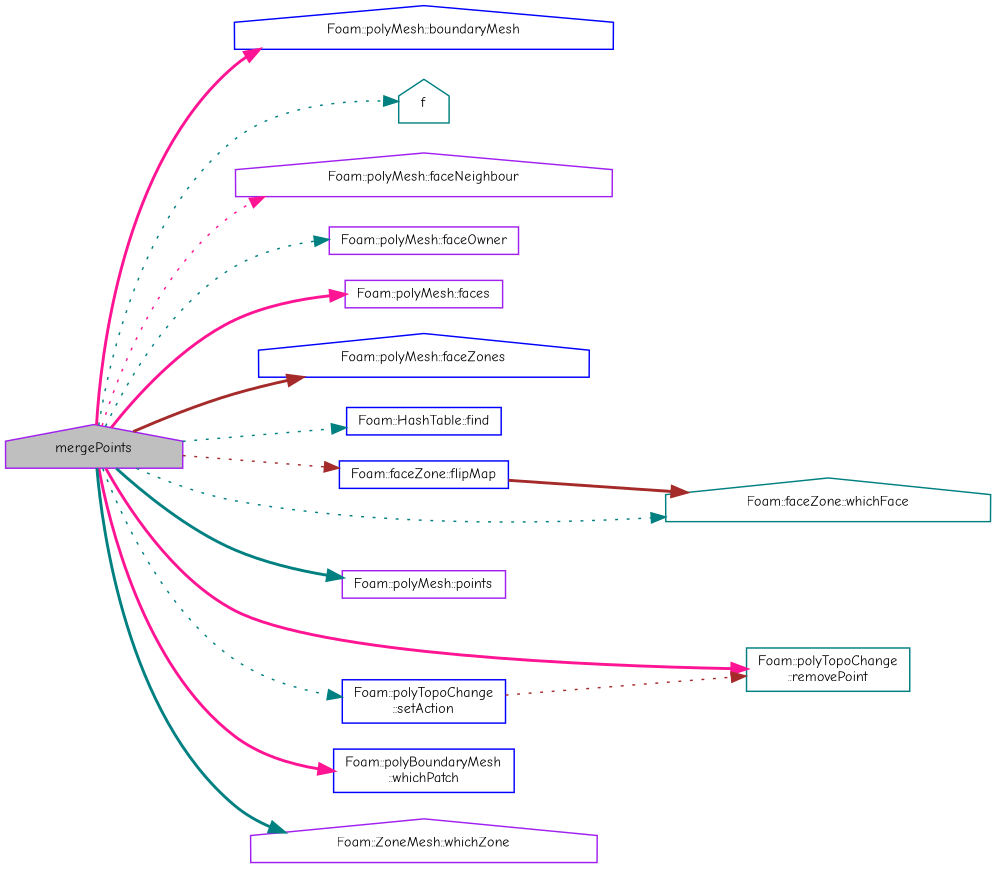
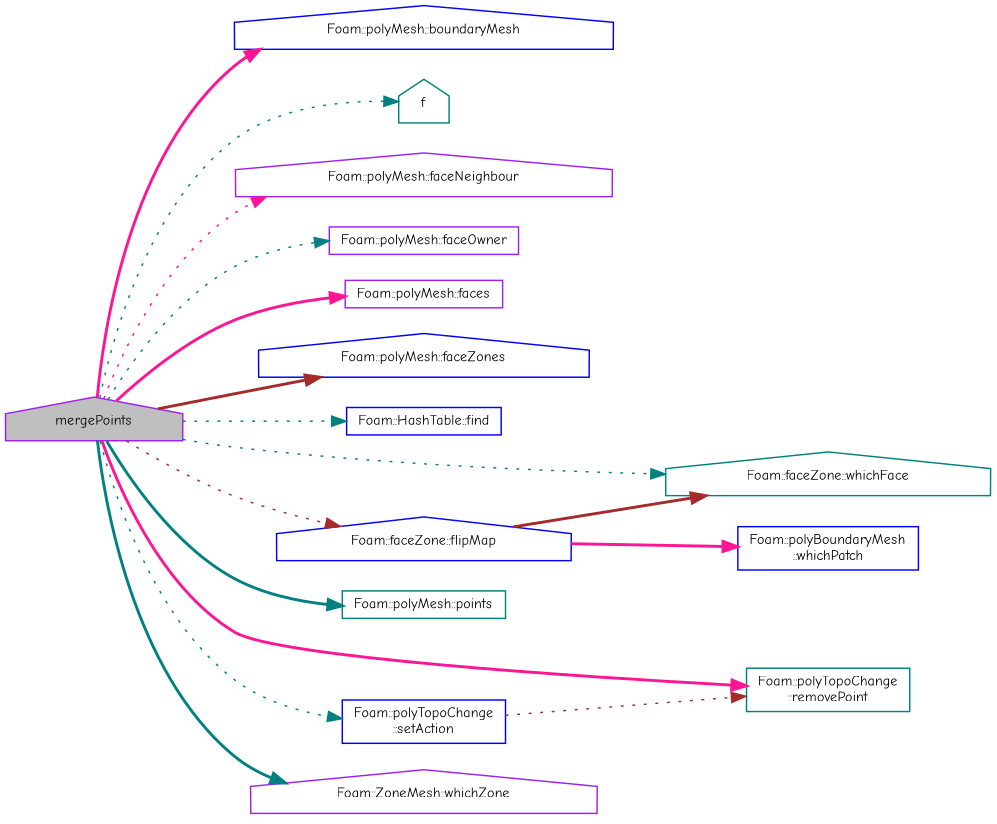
  digraph {
    fontname="Comic Neue"
    rankdir=LR
    node [color=purple fontname="Comic Neue" fontsize=10 shape=house]
    edge [color=teal fontname="Comic Neue" fontsize=10 labelfontname=Helvetica labelfontsize=10 style=bold]
    n1 [fillcolor=grey75 fontcolor=black height=0.2 label=mergePoints style=filled width=0.4]
    n2 [color=blue height=0.2 label="Foam::polyMesh::boundaryMesh" width=0.4]
    n3 [color=teal height=0.2 label=f width=0.4]
    n4 [height=0.2 label="Foam::polyMesh::faceNeighbour" width=0.4]
    n5 [height=0.2 label="Foam::polyMesh::faceOwner" shape=box width=0.4]
    n6 [height=0.2 label="Foam::polyMesh::faces" shape=box width=0.4]
    n7 [color=blue height=0.2 label="Foam::polyMesh::faceZones" width=0.4]
    n8 [color=blue height=0.2 label="Foam::HashTable::find" shape=box width=0.4]
-   n9 [color=blue height=0.2 label="Foam::faceZone::flipMap" shape=box width=0.4]
+   n9 [color=blue height=0.2 label="Foam::faceZone::flipMap" width=0.4]
    n10 [color=teal height=0.2 label="Foam::faceZone::whichFace" width=0.4]
-   n11 [height=0.2 label="Foam::polyMesh::points" shape=box width=0.4]
+   n11 [color=teal height=0.2 label="Foam::polyMesh::points" shape=box width=0.4]
    n12 [color=teal height=0.2 label="Foam::polyTopoChange\l::removePoint" shape=box width=0.4]
    n13 [color=blue height=0.2 label="Foam::polyTopoChange\l::setAction" shape=box width=0.4]
    n14 [color=blue height=0.2 label="Foam::polyBoundaryMesh\l::whichPatch" shape=box width=0.4]
    n15 [height=0.2 label="Foam::ZoneMesh::whichZone" width=0.4]
    n1 -> n2 [color=deeppink]
    n1 -> n3 [style=dotted]
    n1 -> n4 [color=deeppink style=dotted]
    n1 -> n5 [style=dotted]
    n1 -> n6 [color=deeppink]
    n1 -> n7 [color=brown]
    n1 -> n8 [style=dotted]
    n1 -> n9 [color=brown style=dotted]
    n1 -> n10 [style=dotted]
    n1 -> n11
    n1 -> n12 [color=deeppink]
    n1 -> n13 [style=dotted]
-   n1 -> n14 [color=deeppink]
+   n9 -> n14 [color=deeppink]
    n1 -> n15
    n9 -> n10 [color=brown]
    n13 -> n12 [color=brown style=dotted]
  }
